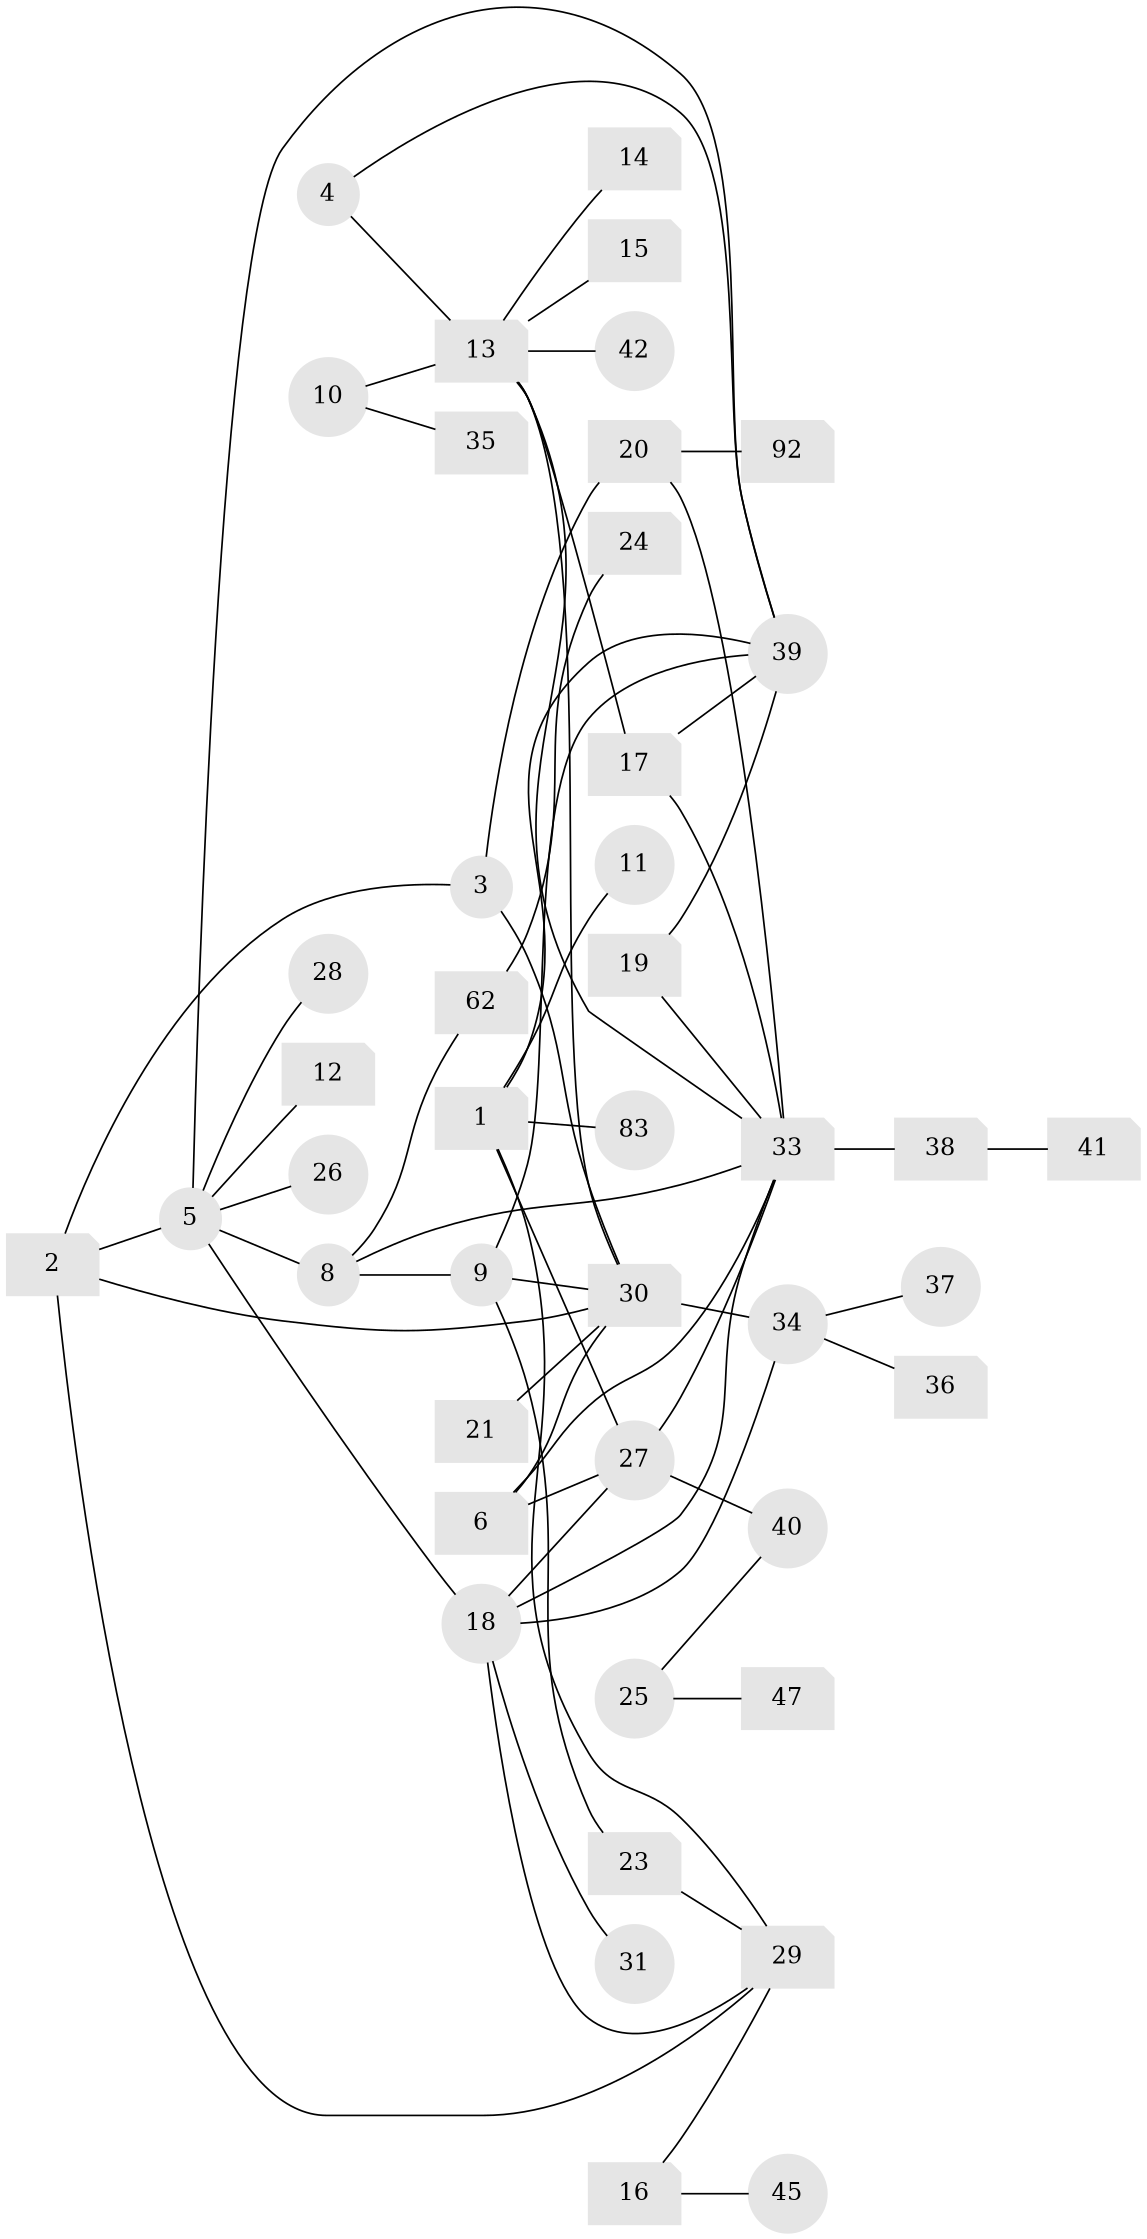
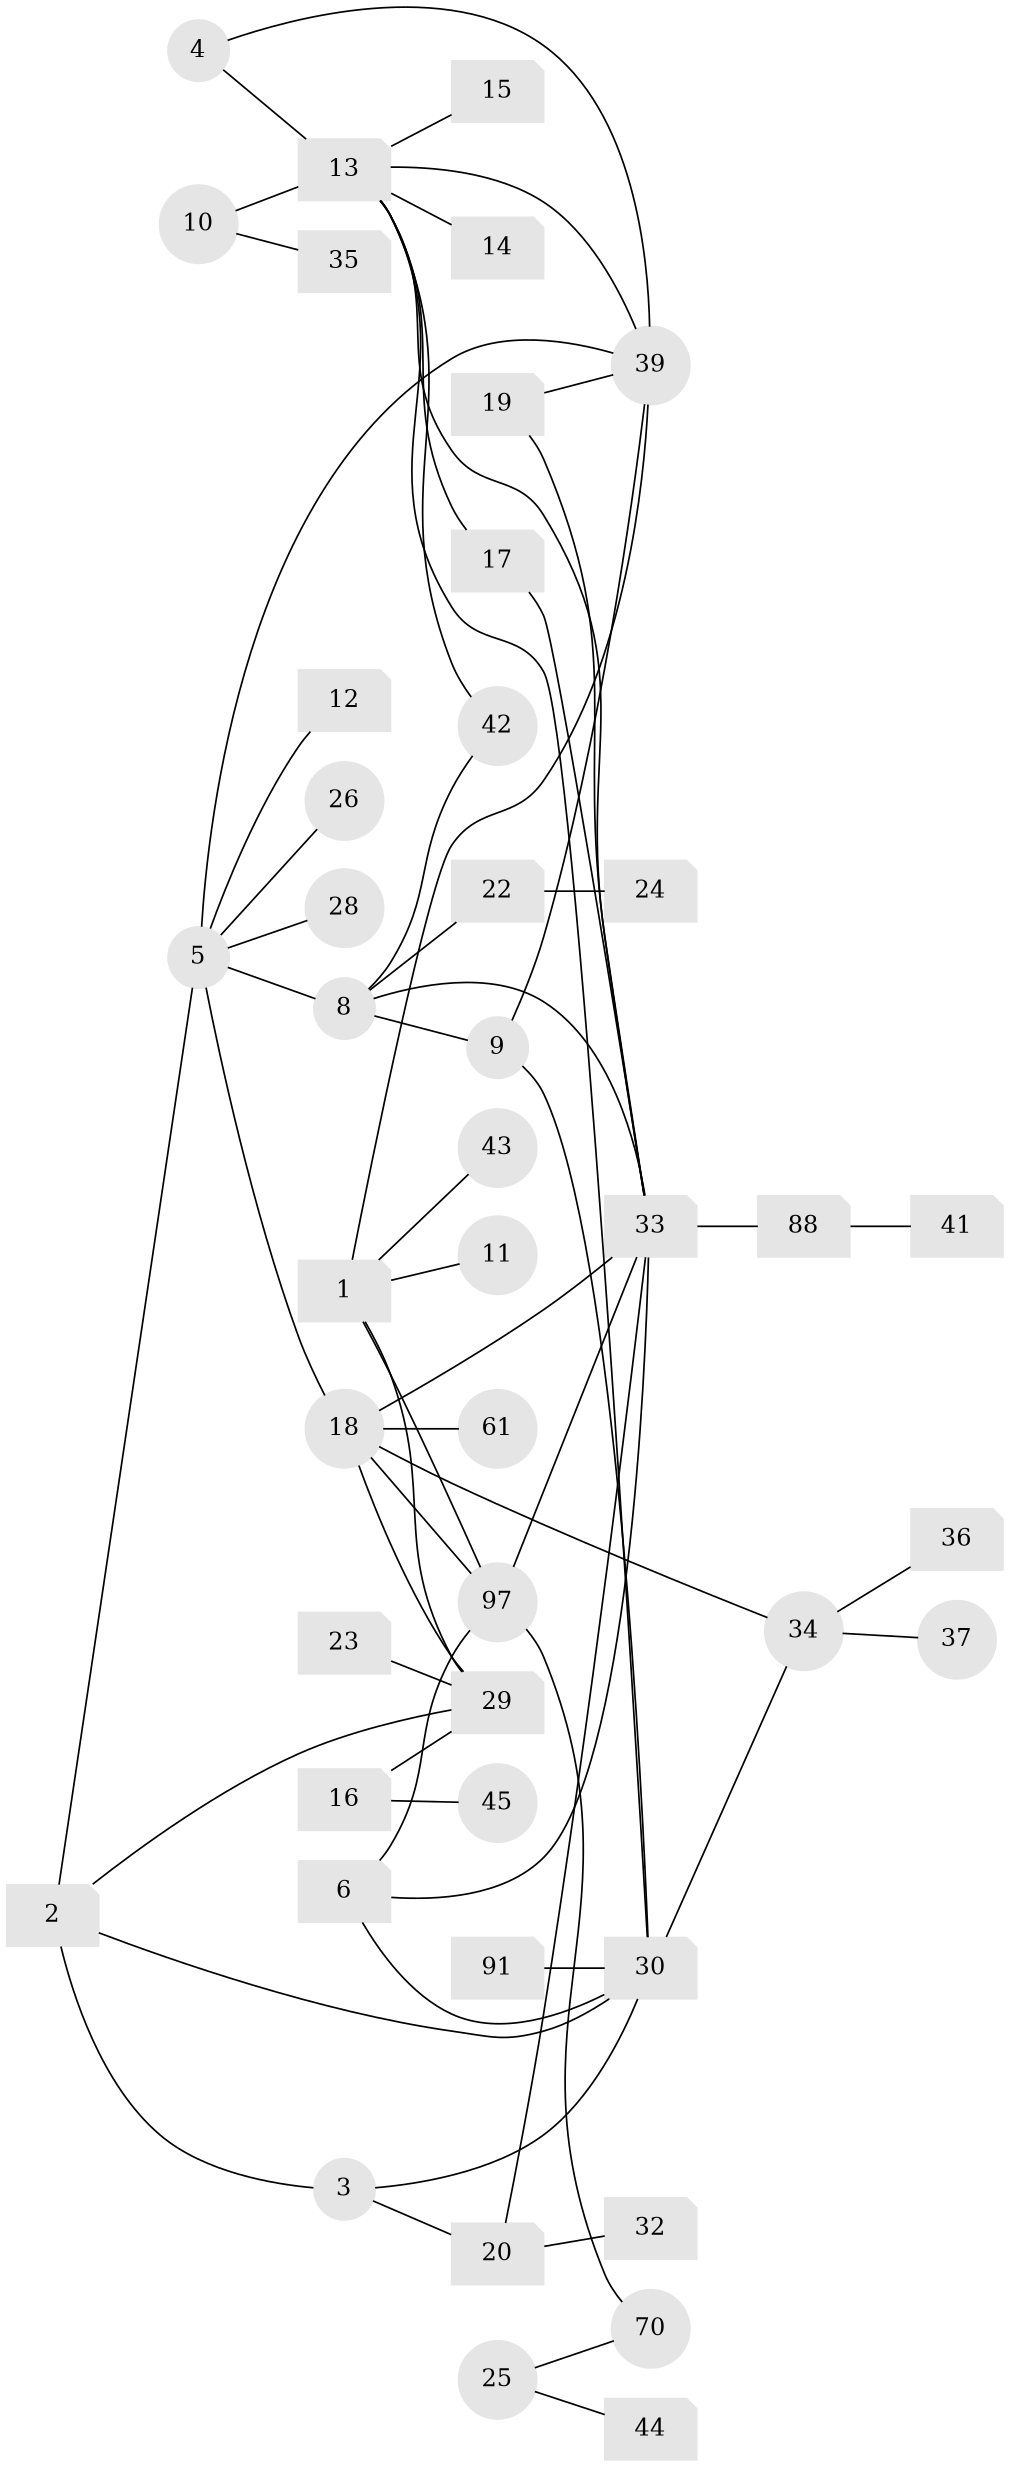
  graph {
    rankdir=LR
    node [color=gray90 shape=note style=filled]
    edge [weight=1.0]
    11 [shape=circle]
    1
-   27 [shape=circle]
+   27 [shape=circle label=97]
    29
    39 [shape=circle]
-   43 [shape=circle label=83]
+   43 [shape=circle]
    33
-   40 [shape=circle]
+   40 [shape=circle label=70]
    2
    3 [shape=circle]
    5 [shape=circle]
    30
    20
    8 [shape=circle]
    12
    18 [shape=circle]
    26 [shape=circle]
    28 [shape=circle]
    34 [shape=circle]
-   32 [label=92]
+   32
    4 [shape=circle]
    13
    42 [shape=circle]
    14
    15
    17
    9 [shape=circle]
-   22 [label=62]
-   31 [shape=circle]
+   22
+   31 [shape=circle label=61]
    6
-   38
+   38 [label=88]
    23
    24
    10 [shape=circle]
    35
    16
    45 [shape=circle]
    36
    37 [shape=circle]
    19
-   21
+   21 [label=91]
    25 [shape=circle]
-   44 [label=47]
+   44
    41
    1 -- 11
    1 -- 27
    1 -- 29 [weight=2.0]
    1 -- 39
    1 -- 43
    27 -- 33
    27 -- 40
    33 -- 38
    2 -- 29
    2 -- 3
    2 -- 5
    2 -- 30
    3 -- 30
    3 -- 20
    5 -- 39
    5 -- 8
    5 -- 12
    5 -- 18 [weight=2.0]
    5 -- 26
    5 -- 28
    30 -- 34
    20 -- 33
    20 -- 32
    8 -- 33
+   8 -- 42
    8 -- 9
    8 -- 22
    18 -- 27
    18 -- 29
    18 -- 33
    18 -- 34
    18 -- 31
    34 -- 36
    34 -- 37
    4 -- 39
    4 -- 13
-   17 -- 39
+   13 -- 39
    13 -- 33
    13 -- 30
    13 -- 42
    13 -- 14
    13 -- 15
    13 -- 17
    17 -- 33
    9 -- 39
    9 -- 30
-   9 -- 23
    22 -- 24
    6 -- 27
    6 -- 33
    6 -- 30
    38 -- 41
    23 -- 29
    10 -- 13
    10 -- 35
    16 -- 29
    16 -- 45
    19 -- 39
    19 -- 33
    21 -- 30
    25 -- 40
    25 -- 44
  }
